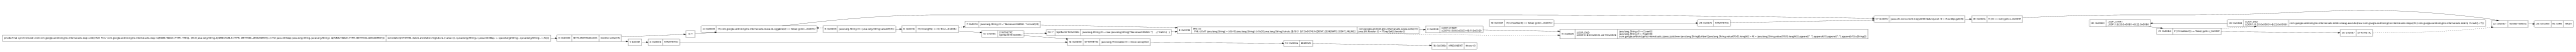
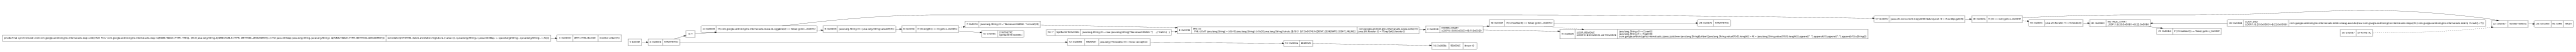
  digraph {
    fontname=Inter
    rankdir=LR
    node [fontname=Inter shape=record]
    edge [fontname=Inter]
-   n1 [label="{0\:\ 0x0000|MTH_ENTER_BLOCK\l|monitor\-enter(r5)\l}"]
+   n1 [label="{0\:\ 0x0000|MTH_THIS_BLOCK\l|monitor\-enter(r5)\l}"]
    n2 [label="{1\:\ 0x0001}"]
    n3 [label="{2\:\ 0x0002|SYNTHETIC\l}"]
    n4 [label="{3\:\ ?}"]
-   n5 [label="{12\:\ 0x0069|SYNTHETIC\l|java.lang.Throwable r0 = move\-exception\l}"]
+   n5 [label="{12\:\ 0x0069|REMOVE\l|java.lang.Throwable r0 = move\-exception\l}"]
    n6 [label="{4\:\ 0x0006|if (com.google.android.gms.internal.ads.zzaxa.isLoggable(2) == false) goto L_0x0072\l}"]
    n7 [label="{13\:\ 0x006a|REMOVE\l}"]
    n8 [label="{5\:\ 0x0008|java.lang.String r0 = java.lang.String.valueOf(r6)\l}"]
    n9 [label="{17\:\ 0x0072|java.util.concurrent.CopyOnWriteArrayList r0 = r5.zzdbp.get(r6)\l}"]
-   n10 [label="{6\:\ 0x0012|if (r0.length() == 0) this L_0x006c\l}"]
+   n10 [label="{6\:\ 0x0012|if (r0.length() == 0) goto L_0x006c\l}"]
    n11 [label="{18\:\ 0x007a|if (r0 == null) goto L_0x0097\l}"]
    n12 [label="{7\:\ 0x0014|java.lang.String r0 = \"Received GMSG: \".concat(r0)\l}"]
    n13 [label="{15\:\ 0x006c|SYNTHETIC\lSplitter:B:15:0x006c\l}"]
    n14 [label="{8\:\ 0x0018|PHI: r0 \l  PHI: (r0v11 java.lang.String) = (r0v10 java.lang.String), (r0v20 java.lang.String) binds: [B:16:?, B:7:0x0014] A[DONT_GENERATE, DONT_INLINE]\l|com.google.android.gms.internal.ads.zzaxa.zzds(r0)\ljava.util.Iterator r2 = r7.keySet().iterator()\l}"]
    n15 [label="{16\:\ ?|Splitter:B:15:0x006c\l|java.lang.String r0 = new java.lang.String(\"Received GMSG: \")     \/\/ Catch:\{  \}\l}"]
-   n16 [label="{9\:\ 0x0023|LOOP_START\lLOOP:0: B:9:0x0023\-\>B:11:0x0029\l}"]
+   n16 [label="{9\:\ 0x0023|ENTER_START\lLOOP:0: B:9:0x0023\-\>B:11:0x0029\l}"]
    n17 [label="{10\:\ 0x0027|if (r2.hasNext() == false) goto L_0x0072\l}"]
-   n18 [label="{11\:\ 0x0029|LOOP_END\lLOOP:0: B:9:0x0023\-\>B:11:0x0029\l|java.lang.String r0 = r2.next()\ljava.lang.String r1 = r7.get(r0)\lcom.google.android.gms.internal.ads.zzaxa.zzds(new java.lang.StringBuilder((java.lang.String.valueOf(r0).length() + 4) + java.lang.String.valueOf(r1).length()).append(\"  \").append(r0).append(\": \").append(r1).toString())\l}"]
+   n18 [label="{11\:\ 0x0029|LOOP_REMOVE\lLOOP:0: B:9:0x0023\-\>B:11:0x0029\l|java.lang.String r0 = r2.next()\ljava.lang.String r1 = r7.get(r0)\lcom.google.android.gms.internal.ads.zzaxa.zzds(new java.lang.StringBuilder((java.lang.String.valueOf(r0).length() + 4) + java.lang.String.valueOf(r1).length()).append(\"  \").append(r0).append(\": \").append(r1).toString())\l}"]
    n19 [label="{25\:\ 0x0072|SYNTHETIC\l}"]
-   n20 [label="{14\:\ 0x006b|ARGUMENT\l|throw r0\l}"]
+   n20 [label="{14\:\ 0x006b|REMOVE\l|throw r0\l}"]
+   n21 [label="{19\:\ 0x007c|java.util.Iterator r1 = r0.iterator()\l}"]
    n22 [label="{23\:\ 0x0097|monitor\-exit(r5)\l}"]
-   n23 [label="{20\:\ 0x0080|LOOP_START\lLOOP:1: B:20:0x0080\-\>B:22:0x0086\l}"]
+   n23 [label="{20\:\ 0x0080|METHOD_START\lLOOP:1: B:20:0x0080\-\>B:22:0x0086\l}"]
    n24 [label="{24\:\ 0x0098|RETURN\l|return\l}"]
    n25 [label="{21\:\ 0x0084|if (r1.hasNext() == false) goto L_0x0097\l}"]
    n26 [label="{22\:\ 0x0086|LOOP_END\lLOOP:1: B:20:0x0080\-\>B:22:0x0086\l|com.google.android.gms.internal.ads.zzbbn.zzeag.execute(new com.google.android.gms.internal.ads.zzajw(r5, (com.google.android.gms.internal.ads.zzahn) r1.next(), r7))\l}"]
    n27 [label="{26\:\ 0x0097|SYNTHETIC\l}"]
    n28 [label="{private final synchronized void com.google.android.gms.internal.ads.zzajv.zzb((r5v0 'this' com.google.android.gms.internal.ads.zzajv A[IMMUTABLE_TYPE, THIS]), (r6v0 java.lang.String A[IMMUTABLE_TYPE, METHOD_ARGUMENT]), (r7v0 java.util.Map\<java.lang.String, java.lang.String\> A[IMMUTABLE_TYPE, METHOD_ARGUMENT]))  | Annotation[SYSTEM, dalvik.annotation.Signature, \{value=[(, Ljava\/lang\/String;, Ljava\/util\/Map, \<, Ljava\/lang\/String;, Ljava\/lang\/String;, \>;)V]\}]\l}"]
-   n1 -> n2
    n2 -> n3
-   n1 -> n4
+   n3 -> n4
    n3 -> n5
    n4 -> n6
    n5 -> n7
-   n8 -> n6 [style=dashed]
+   n6 -> n8 [style=dashed]
    n6 -> n9
    n7 -> n20
    n8 -> n10
    n9 -> n11
    n10 -> n12 [style=dashed]
    n10 -> n13
+   n11 -> n21 [style=dashed]
    n11 -> n22
    n12 -> n14
-   n13 -> n5
-   n13 -> n15
    n14 -> n16
    n15 -> n14
+   n16 -> n17
    n16 -> n18
-   n14 -> n18 [style=dashed]
+   n17 -> n18 [style=dashed]
    n17 -> n19
-   n19 -> n9
+   n21 -> n23
    n22 -> n24
    n23 -> n25
-   n25 -> n26 [style=dashed]
-   n25 -> n27
    n26 -> n23
    n27 -> n22 [style=dashed]
    n28 -> n1
  }
